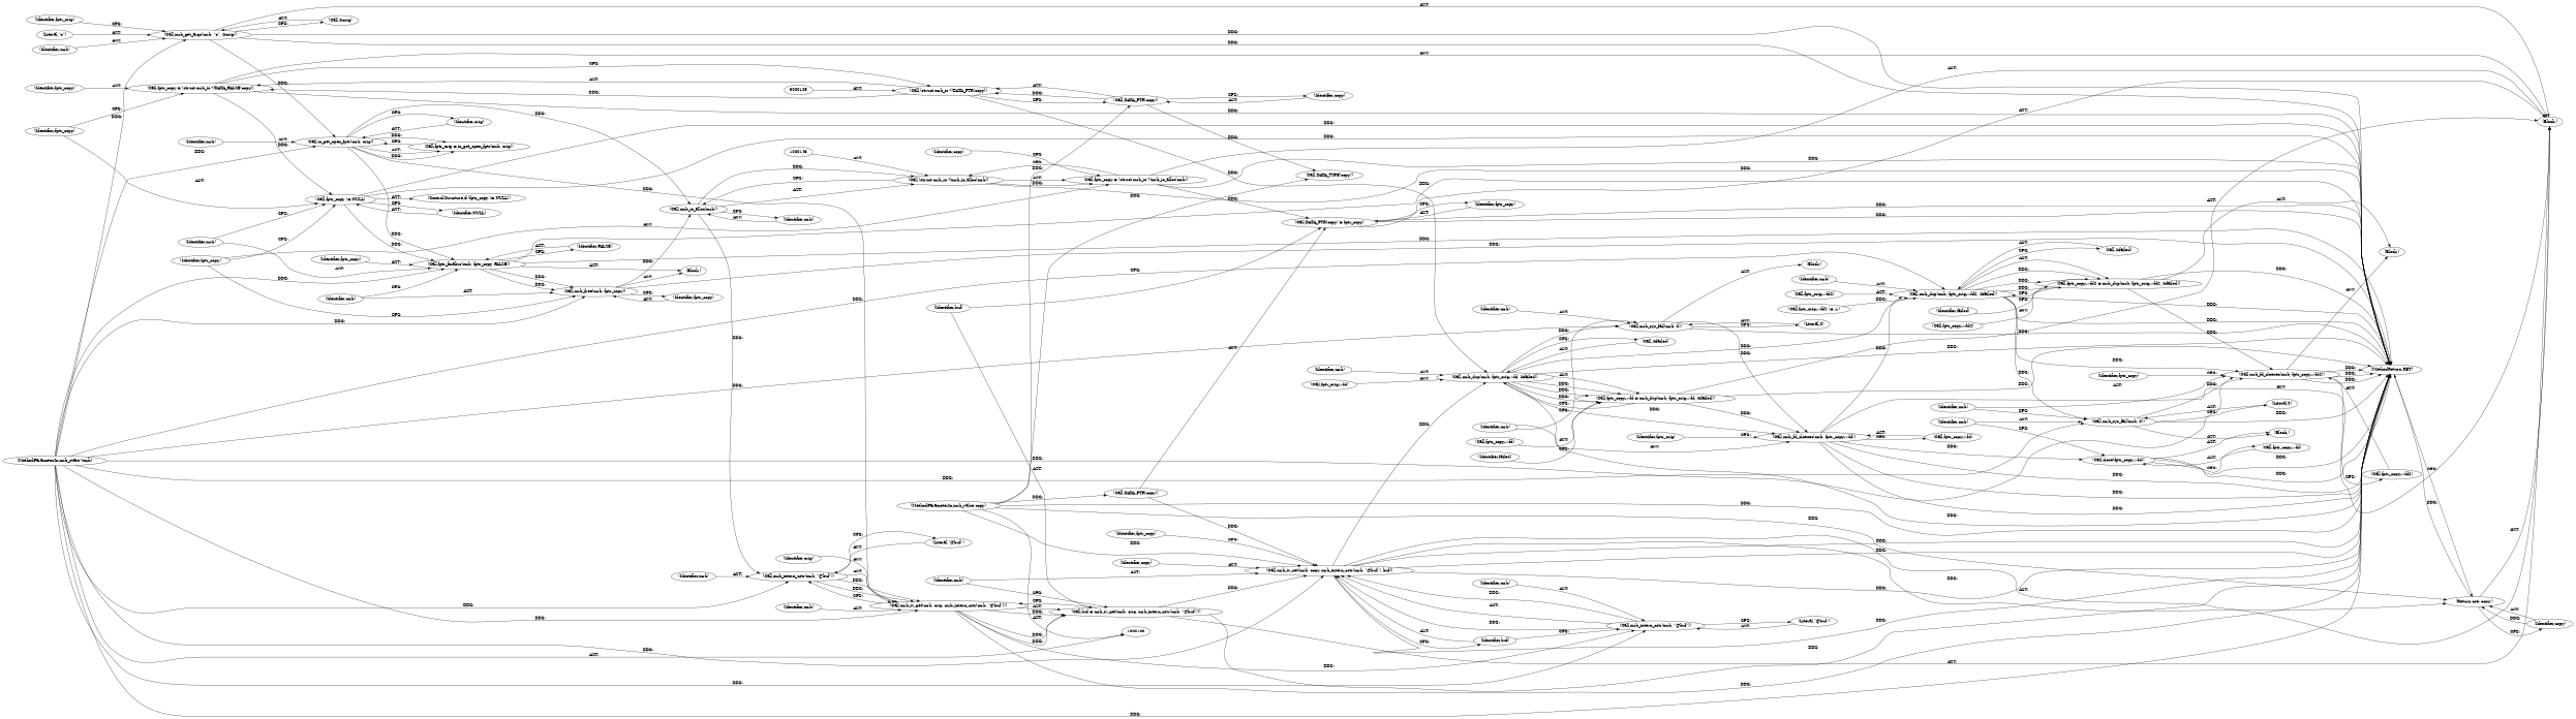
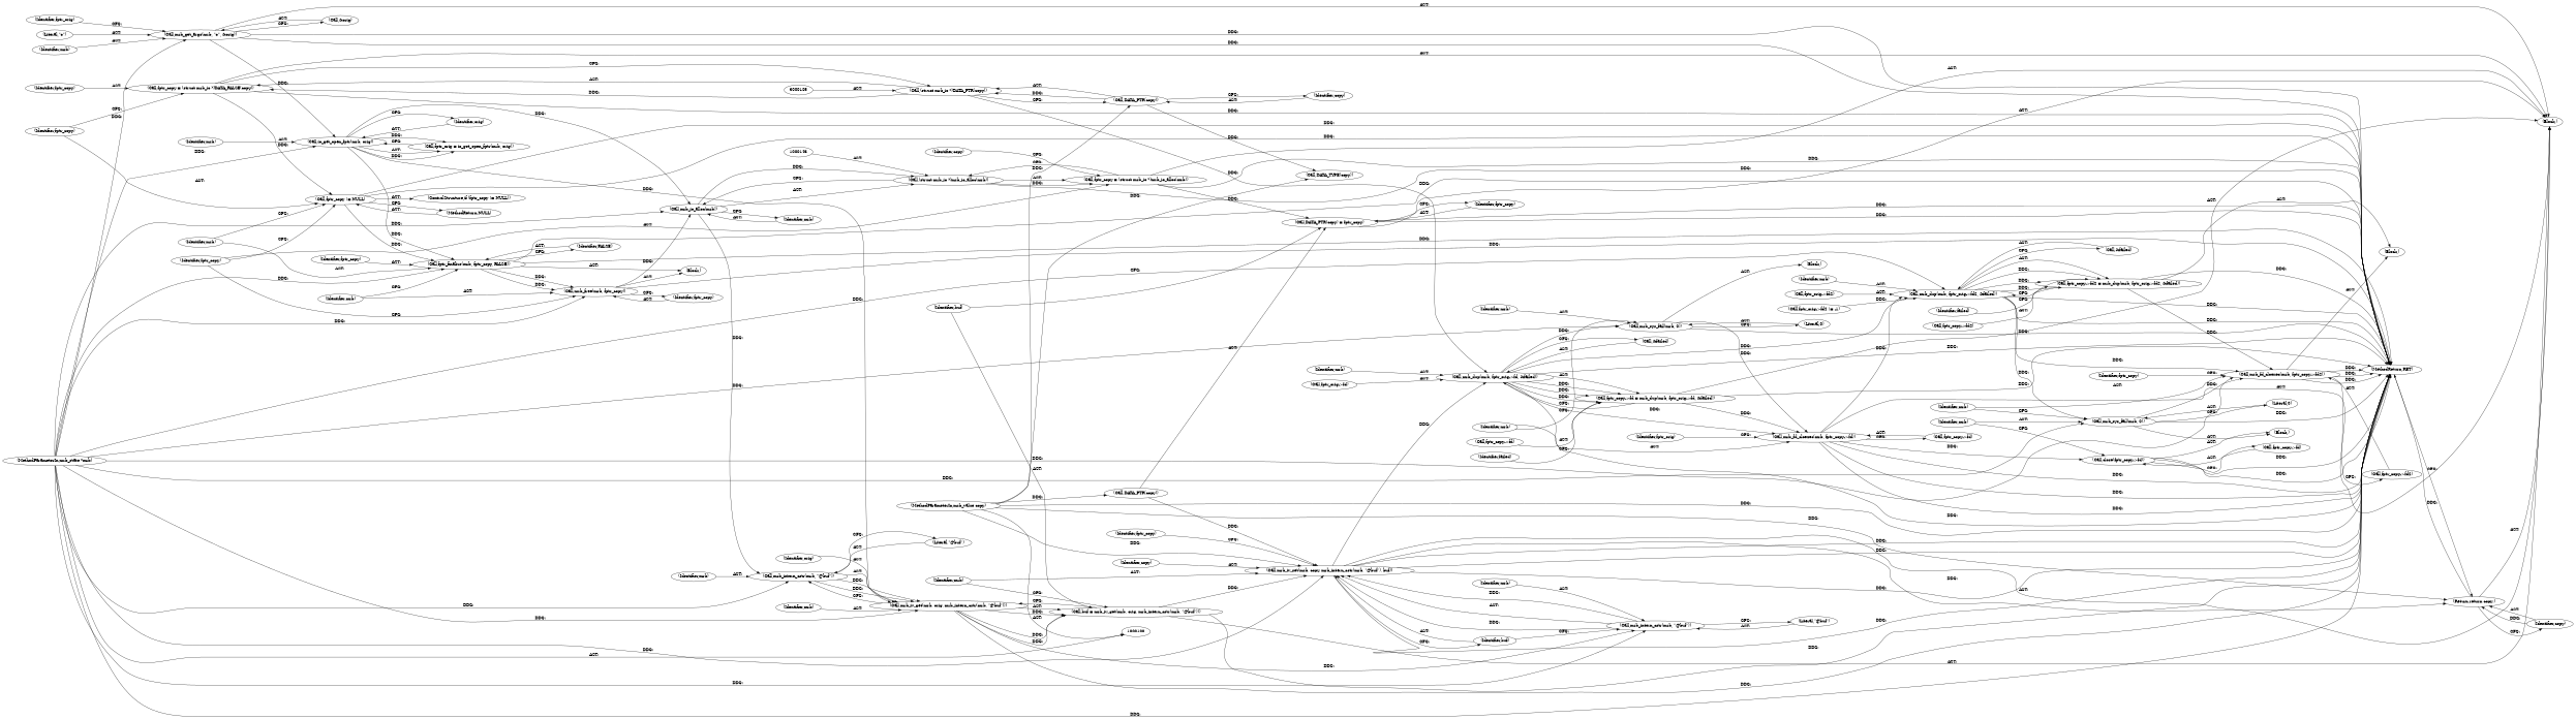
  digraph {
    rankdir=LR
    n1 [label="(Call,mrb_free(mrb, fptr_copy))"]
    n2 [label="(Call,mrb_io_alloc(mrb))"]
    n3 [label="(Block,)"]
    n4 [label="(MethodReturn,RET)"]
    n5 [label="(Identifier,fptr_copy)"]
    n6 [label="(Call,mrb_intern_cstr(mrb, \"@buf\"))"]
    n7 [label="(Call,(struct mrb_io *)mrb_io_alloc(mrb))"]
    n8 [label="(Identifier,mrb)"]
-   n9 [label="(Return,cstr copy;)"]
+   n9 [label="(Return,return copy;)"]
    n10 [label="(Call,fptr_finalize(mrb, fptr_copy, FALSE))"]
    n11 [label="(Identifier,FALSE)"]
    n12 [label="(Call,io_get_open_fptr(mrb, orig))"]
    n13 [label="(Call,mrb_iv_get(mrb, orig, mrb_intern_cstr(mrb, \"@buf\")))"]
    n14 [label="(Call,fptr_orig = io_get_open_fptr(mrb, orig))"]
    n15 [label="(Identifier,orig)"]
    n16 [label="(Call,mrb_intern_cstr(mrb, \"@buf\"))"]
    n17 [label="(Call,buf = mrb_iv_get(mrb, orig, mrb_intern_cstr(mrb, \"@buf\")))"]
    n18 [label="(Call,mrb_get_args(mrb, \"o\", &orig))"]
    n19 [label="(Call,&orig)"]
    n20 [label="(Block,)"]
    n21 [label="(MethodParameterIn,mrb_state *mrb)"]
    n22 [label="(Call,mrb_iv_set(mrb, copy, mrb_intern_cstr(mrb, \"@buf\"), buf))"]
    n23 [label="(Call,mrb_dup(mrb, fptr_orig->fd2, &failed))"]
    n24 [label="(Call,mrb_fd_cloexec(mrb, fptr_copy->fd2))"]
    n25 [label="(Call,mrb_sys_fail(mrb, 0))"]
    n26 [label="(Call,mrb_sys_fail(mrb, 0))"]
    1000100
    n28 [label="(Literal,\"@buf\")"]
    n29 [label="(Call,mrb_dup(mrb, fptr_orig->fd, &failed))"]
    n30 [label="(Identifier,buf)"]
    n31 [label="(Call,mrb_fd_cloexec(mrb, fptr_copy->fd))"]
    n32 [label="(Call,fptr_copy->fd = mrb_dup(mrb, fptr_orig->fd, &failed))"]
    n33 [label="(Call,&failed)"]
    n34 [label="(Call,close(fptr_copy->fd))"]
    n35 [label="(Call,fptr_copy->fd)"]
    n36 [label="(Call,fptr_copy->fd2 = mrb_dup(mrb, fptr_orig->fd2, &failed))"]
    n37 [label="(Call,&failed)"]
    n38 [label="(Block,)"]
    n39 [label="(Call,fptr_copy->fd2)"]
    n40 [label="(Literal,0)"]
    n41 [label="(Block,)"]
    n42 [label="(Literal,0)"]
    n43 [label="(Block,)"]
    n44 [label="(Literal,\"@buf\")"]
    n45 [label="(Call,fptr_copy != NULL)"]
    n46 [label="(ControlStructure,if (fptr_copy != NULL))"]
-   n47 [label="(Identifier,NULL)"]
+   n47 [label="(MethodReturn,NULL)"]
    n48 [label="(Call,fptr_copy = (struct mrb_io *)DATA_FALSE(copy))"]
    n49 [label="(Call,(struct mrb_io *)DATA_PTR(copy))"]
    n50 [label="(Call,DATA_PTR(copy))"]
    n51 [label="(Call,DATA_TYPE(copy))"]
    n52 [label="(Identifier,copy)"]
    n53 [label="(MethodParameterIn,mrb_value copy)"]
    n54 [label="(Call,DATA_PTR(copy))"]
    n55 [label="(Identifier,copy)"]
    n56 [label="(Call,DATA_PTR(copy) = fptr_copy)"]
    n57 [label="(Call,fptr_copy = (struct mrb_io *)mrb_io_alloc(mrb))"]
    n58 [label="(Identifier,fptr_copy)"]
    n59 [label="(Call,fptr_copy->fd)"]
    n60 [label="(Identifier,failed)"]
    n61 [label="(Identifier,failed)"]
    n62 [label="(Identifier,fptr_copy)"]
    n63 [label="(Identifier,mrb)"]
    n64 [label="(Identifier,buf)"]
    n65 [label="(Identifier,fptr_orig)"]
    n66 [label="(Identifier,fptr_copy)"]
    n67 [label="(Identifier,fptr_orig)"]
    n68 [label="(Call,fptr_orig->fd)"]
    n69 [label="(Literal,\"o\")"]
    n70 [label="(Identifier,fptr_copy)"]
    n71 [label="(Identifier,mrb)"]
    n72 [label="(Identifier,mrb)"]
    n73 [label="(Call,fptr_orig->fd2)"]
    n74 [label="(Call,fptr_copy->fd)"]
    n75 [label="(Identifier,mrb)"]
    n76 [label="(Identifier,mrb)"]
    n77 [label="(Identifier,mrb)"]
    n78 [label="(Identifier,mrb)"]
    n79 [label="(Identifier,fptr_copy)"]
    n80 [label="(Identifier,mrb)"]
    n81 [label="(Identifier,copy)"]
    n82 [label="(Identifier,mrb)"]
    n83 [label="(Identifier,mrb)"]
    n84 [label="(Identifier,mrb)"]
    n85 [label="(Identifier,copy)"]
    n86 [label="(Identifier,mrb)"]
    n87 [label="(Identifier,mrb)"]
    n88 [label="(Identifier,fptr_copy)"]
    n89 [label="(Identifier,orig)"]
    n90 [label="(Call,fptr_copy->fd2)"]
    n91 [label="(Identifier,fptr_copy)"]
    n92 [label="(Identifier,mrb)"]
    n93 [label="(Call,fptr_orig->fd2 != -1)"]
    n94 [label=3000125]
    1000143
    n1 -> n2 [label="DDG: "]
    n1 -> n3 [label="AST: "]
    n1 -> n4 [label="DDG: "]
    n1 -> n5 [label="CFG: "]
    n2 -> n6 [label="DDG: "]
    n2 -> n7 [label="AST: "]
    n2 -> n7 [label="DDG: "]
    n2 -> n8 [label="CFG: "]
    n4 -> n9 [label="CFG: "]
    n5 -> n1 [label="AST: "]
    n6 -> n13 [label="AST: "]
    n6 -> n13 [label="DDG: "]
    n6 -> n13 [label="DDG: "]
    n6 -> n28 [label="CFG: "]
    n7 -> n2 [label="CFG: "]
    n7 -> n4 [label="DDG: "]
    n7 -> n57 [label="AST: "]
    n7 -> n57 [label="DDG: "]
    n8 -> n2 [label="AST: "]
    n9 -> n4 [label="DDG: "]
    n9 -> n20 [label="AST: "]
    n9 -> n55 [label="CFG: "]
    n10 -> n1 [label="DDG: "]
    n10 -> n1 [label="DDG: "]
    n10 -> n3 [label="AST: "]
    n10 -> n4 [label="DDG: "]
    n10 -> n4 [label="DDG: "]
    n10 -> n11 [label="CFG: "]
    n11 -> n10 [label="AST: "]
    n12 -> n2 [label="DDG: "]
    n12 -> n10 [label="DDG: "]
    n12 -> n13 [label="DDG: "]
    n12 -> n14 [label="AST: "]
    n12 -> n14 [label="DDG: "]
    n12 -> n14 [label="DDG: "]
    n12 -> n15 [label="CFG: "]
    n13 -> n4 [label="DDG: "]
    n13 -> n6 [label="CFG: "]
    n13 -> n16 [label="DDG: "]
    n13 -> n17 [label="AST: "]
    n13 -> n17 [label="DDG: "]
    n13 -> n17 [label="DDG: "]
    n13 -> n17 [label="DDG: "]
    n14 -> n12 [label="CFG: "]
    n15 -> n12 [label="AST: "]
    n16 -> n22 [label="AST: "]
    n16 -> n22 [label="DDG: "]
    n16 -> n22 [label="DDG: "]
    n16 -> n44 [label="CFG: "]
    n17 -> n4 [label="DDG: "]
    n17 -> n13 [label="CFG: "]
    n17 -> n20 [label="AST: "]
    n17 -> n22 [label="DDG: "]
    n18 -> n4 [label="DDG: "]
    n18 -> n4 [label="DDG: "]
    n18 -> n12 [label="DDG: "]
    n18 -> n19 [label="CFG: "]
    n18 -> n20 [label="AST: "]
    n19 -> n18 [label="AST: "]
    n21 -> n1 [label="DDG: "]
+   n21 -> n2 [label="DDG: "]
    n21 -> n4 [label="DDG: "]
    n21 -> n6 [label="DDG: "]
    n21 -> n10 [label="DDG: "]
    n21 -> n12 [label="DDG: "]
    n21 -> n13 [label="DDG: "]
    n21 -> n16 [label="DDG: "]
    n21 -> n18 [label="DDG: "]
    n21 -> n22 [label="DDG: "]
    n21 -> n23 [label="DDG: "]
    n21 -> n24 [label="DDG: "]
    n21 -> n25 [label="DDG: "]
    n21 -> n26 [label="DDG: "]
    n21 -> 1000100 [label="AST: "]
    n22 -> n4 [label="DDG: "]
    n22 -> n4 [label="DDG: "]
    n22 -> n4 [label="DDG: "]
    n22 -> n4 [label="DDG: "]
    n22 -> n9 [label="DDG: "]
    n22 -> n20 [label="AST: "]
    n22 -> n29 [label="DDG: "]
    n22 -> n30 [label="CFG: "]
    n23 -> n4 [label="DDG: "]
    n23 -> n4 [label="DDG: "]
    n23 -> n24 [label="DDG: "]
    n23 -> n25 [label="DDG: "]
    n23 -> n36 [label="AST: "]
    n23 -> n36 [label="DDG: "]
    n23 -> n36 [label="DDG: "]
    n23 -> n36 [label="DDG: "]
    n23 -> n37 [label="CFG: "]
    n24 -> n4 [label="DDG: "]
    n24 -> n4 [label="DDG: "]
    n24 -> n4 [label="DDG: "]
    n24 -> n38 [label="AST: "]
    n24 -> n39 [label="CFG: "]
    n25 -> n4 [label="DDG: "]
    n25 -> n24 [label="DDG: "]
    n25 -> n40 [label="CFG: "]
    n25 -> n41 [label="AST: "]
    n26 -> n4 [label="DDG: "]
    n26 -> n31 [label="DDG: "]
    n26 -> n42 [label="CFG: "]
    n26 -> n43 [label="AST: "]
    n28 -> n6 [label="AST: "]
    n29 -> n4 [label="DDG: "]
    n29 -> n4 [label="DDG: "]
    n29 -> n23 [label="DDG: "]
    n29 -> n26 [label="DDG: "]
    n29 -> n31 [label="DDG: "]
    n29 -> n32 [label="AST: "]
    n29 -> n32 [label="DDG: "]
    n29 -> n32 [label="DDG: "]
    n29 -> n32 [label="DDG: "]
    n29 -> n33 [label="CFG: "]
    n30 -> n16 [label="CFG: "]
    n30 -> n22 [label="AST: "]
    n31 -> n4 [label="DDG: "]
    n31 -> n4 [label="DDG: "]
    n31 -> n4 [label="DDG: "]
    n31 -> n20 [label="AST: "]
    n31 -> n23 [label="DDG: "]
    n31 -> n34 [label="DDG: "]
    n31 -> n35 [label="CFG: "]
    n32 -> n4 [label="DDG: "]
    n32 -> n20 [label="AST: "]
    n32 -> n29 [label="CFG: "]
    n32 -> n31 [label="DDG: "]
    n33 -> n29 [label="AST: "]
    n34 -> n4 [label="DDG: "]
    n34 -> n4 [label="DDG: "]
    n34 -> n41 [label="AST: "]
    n34 -> n59 [label="CFG: "]
    n35 -> n31 [label="AST: "]
    n36 -> n4 [label="DDG: "]
    n36 -> n23 [label="CFG: "]
    n36 -> n24 [label="DDG: "]
    n36 -> n38 [label="AST: "]
    n37 -> n23 [label="AST: "]
    n39 -> n24 [label="AST: "]
    n40 -> n25 [label="AST: "]
    n42 -> n26 [label="AST: "]
    n44 -> n16 [label="AST: "]
    n45 -> n4 [label="DDG: "]
    n45 -> n4 [label="DDG: "]
    n45 -> n10 [label="DDG: "]
    n45 -> n46 [label="AST: "]
    n45 -> n47 [label="CFG: "]
    n47 -> n45 [label="AST: "]
    n48 -> n4 [label="DDG: "]
    n48 -> n20 [label="AST: "]
    n48 -> n45 [label="DDG: "]
    n48 -> n49 [label="CFG: "]
    n49 -> n29 [label="DDG: "]
    n49 -> n48 [label="AST: "]
    n49 -> n48 [label="DDG: "]
    n49 -> n50 [label="CFG: "]
    n50 -> n49 [label="AST: "]
    n50 -> n49 [label="DDG: "]
    n50 -> n51 [label="DDG: "]
    n50 -> n52 [label="CFG: "]
    n52 -> n50 [label="AST: "]
    n53 -> n4 [label="DDG: "]
    n53 -> n9 [label="DDG: "]
    n53 -> n22 [label="DDG: "]
    n53 -> 1000100 [label="AST: "]
    n53 -> n50 [label="DDG: "]
    n53 -> n51 [label="DDG: "]
    n53 -> n54 [label="DDG: "]
    n54 -> n22 [label="DDG: "]
    n54 -> n56 [label="AST: "]
    n55 -> n9 [label="AST: "]
    n55 -> n9 [label="DDG: "]
    n56 -> n4 [label="DDG: "]
    n56 -> n4 [label="DDG: "]
    n56 -> n20 [label="AST: "]
    n56 -> n58 [label="CFG: "]
    n57 -> n4 [label="DDG: "]
    n57 -> n7 [label="CFG: "]
    n57 -> n20 [label="AST: "]
    n57 -> n56 [label="DDG: "]
    n58 -> n56 [label="AST: "]
    n59 -> n34 [label="AST: "]
    n60 -> n32 [label="CFG: "]
    n61 -> n36 [label="CFG: "]
    n62 -> n1 [label="CFG: "]
    n62 -> n45 [label="CFG: "]
    n62 -> n57 [label="AST: "]
    n63 -> n25 [label="AST: "]
    n63 -> n34 [label="CFG: "]
    n64 -> n17 [label="AST: "]
    n64 -> n56 [label="CFG: "]
    n65 -> n18 [label="CFG: "]
    n66 -> n24 [label="CFG: "]
    n67 -> n31 [label="CFG: "]
    n68 -> n29 [label="AST: "]
    n69 -> n18 [label="AST: "]
    n70 -> n48 [label="AST: "]
    n71 -> n16 [label="AST: "]
    n72 -> n23 [label="AST: "]
    n73 -> n23 [label="AST: "]
    n74 -> n32 [label="AST: "]
    n75 -> n12 [label="AST: "]
    n76 -> n6 [label="AST: "]
    n77 -> n17 [label="CFG: "]
    n77 -> n22 [label="AST: "]
    n78 -> n29 [label="AST: "]
    n79 -> n45 [label="AST: "]
    n79 -> n48 [label="CFG: "]
    n80 -> n24 [label="AST: "]
    n80 -> n25 [label="CFG: "]
    n81 -> n57 [label="CFG: "]
    n82 -> n10 [label="AST: "]
    n82 -> n45 [label="CFG: "]
    n83 -> n13 [label="AST: "]
    n84 -> n26 [label="CFG: "]
    n84 -> n31 [label="AST: "]
    n85 -> n22 [label="AST: "]
    n86 -> n18 [label="AST: "]
    n87 -> n1 [label="AST: "]
    n87 -> n10 [label="CFG: "]
    n88 -> n10 [label="AST: "]
    n89 -> n13 [label="AST: "]
    n90 -> n36 [label="AST: "]
    n91 -> n22 [label="CFG: "]
    n92 -> n26 [label="AST: "]
    n93 -> n23 [label="DDG: "]
    n94 -> n49 [label="AST: "]
    1000143 -> n7 [label="AST: "]
  }
